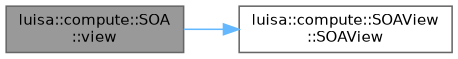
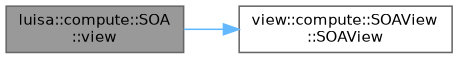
  digraph {
    rankdir=LR
    node [fontname=Helvetica fontsize=10 shape=box style=filled]
    n1 [color=gray40 fillcolor=grey60 fontcolor=black height=0.2 label="luisa::compute::SOA\l::view" width=0.4]
-   n2 [color=grey40 fillcolor=white height=0.2 label="luisa::compute::SOAView\l::SOAView" width=0.4]
+   n2 [color=grey40 fillcolor=white height=0.2 label="view::compute::SOAView\l::SOAView" width=0.4]
    n1 -> n2 [color=steelblue1 fontname=Helvetica fontsize=10 labelfontname=Helvetica labelfontsize=10 style=solid]
  }
